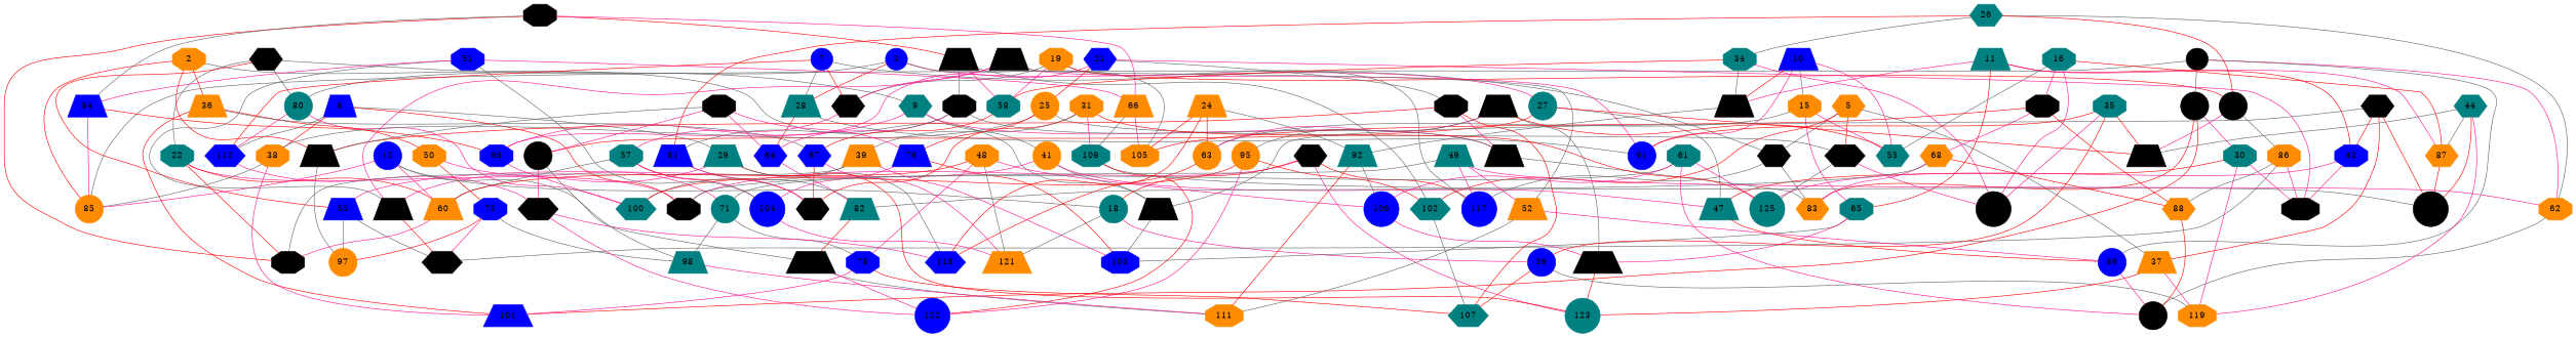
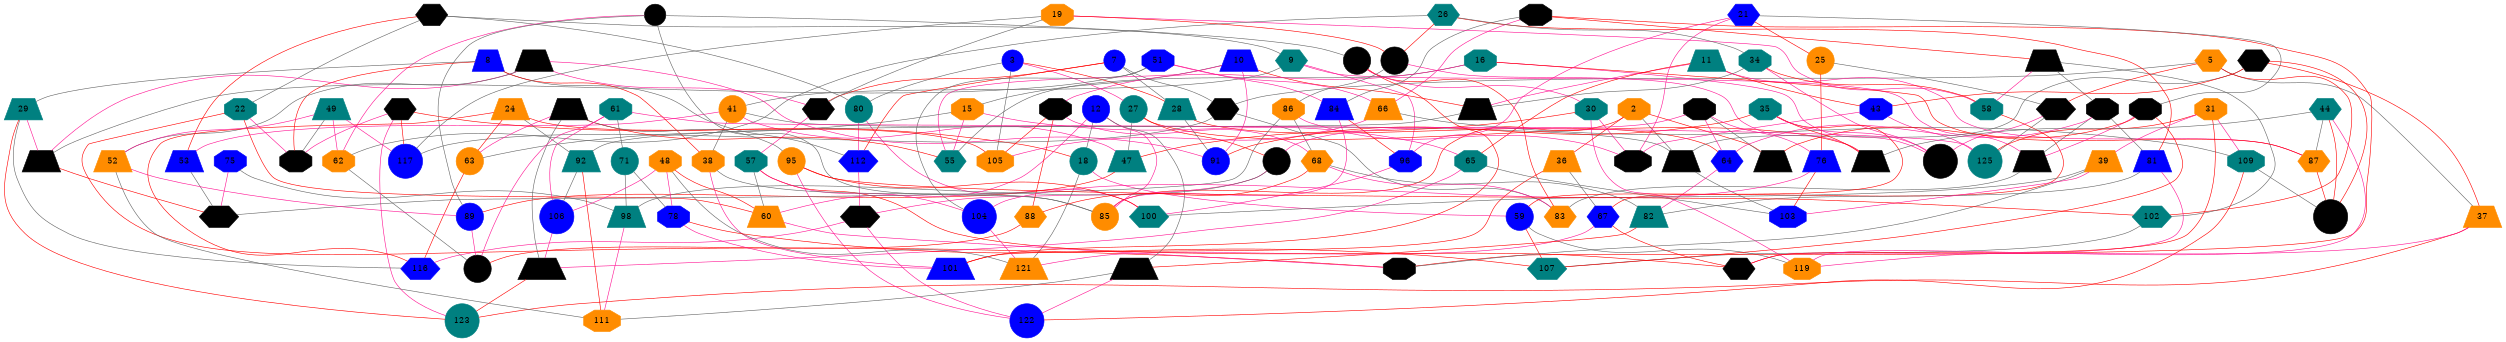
  graph {
    node [color=black shape=octagon style=filled]
    edge [color=deeppink]
    1 [shape=hexagon]
    9 [color=teal shape=hexagon]
    22 [color=teal]
    53 [color=blue shape=trapezium]
    80 [color=teal shape=circle]
    41 [color=darkorange shape=circle]
    79 [shape=trapezium]
    96 [color=blue]
    90
    60 [color=darkorange shape=trapezium]
    77
-   97 [color=darkorange shape=circle]
    124 [shape=hexagon]
    112 [color=blue shape=hexagon]
    100 [color=teal shape=hexagon]
    2 [color=darkorange]
    36 [color=darkorange shape=trapezium]
    72 [shape=trapezium]
    94 [shape=trapezium]
    85 [color=darkorange shape=circle]
-   50 [color=darkorange]
    101 [color=blue shape=trapezium]
    67 [color=blue shape=hexagon]
    71 [color=teal shape=circle]
    75 [color=blue]
    103 [color=blue]
    3 [color=blue shape=circle]
    27 [color=teal shape=circle]
    28 [color=teal shape=trapezium]
    105 [color=darkorange]
    47 [color=teal shape=trapezium]
    73 [shape=trapezium]
    74 [shape=circle]
    91 [color=blue shape=circle]
    64 [color=blue shape=hexagon]
    4 [shape=hexagon]
    18 [color=teal shape=circle]
    117 [color=blue shape=circle]
    123 [color=teal shape=circle]
    59 [color=blue shape=circle]
    121 [color=darkorange shape=trapezium]
    5 [color=darkorange shape=hexagon]
    37 [color=darkorange shape=trapezium]
    70 [shape=hexagon]
    102 [color=teal shape=hexagon]
    114 [shape=hexagon]
    119 [color=darkorange]
    83 [color=darkorange shape=hexagon]
    107 [color=teal shape=hexagon]
    118 [shape=circle]
    125 [color=teal shape=circle]
    6 [shape=circle]
    14 [shape=circle]
    62 [color=darkorange]
    89 [color=blue shape=circle]
    30 [color=teal]
    93 [shape=circle]
    7 [color=blue shape=circle]
    42 [shape=hexagon]
    57 [color=teal]
    115 [shape=hexagon]
    8 [color=blue shape=trapezium]
    29 [color=teal shape=trapezium]
    38 [color=darkorange]
    56 [shape=trapezium]
    116 [color=blue shape=hexagon]
    10 [color=blue shape=trapezium]
    15 [color=darkorange]
    55 [color=teal shape=hexagon]
    69 [shape=trapezium]
    65 [color=teal]
    63 [color=darkorange shape=circle]
    92 [color=teal shape=trapezium]
    11 [color=teal shape=trapezium]
    43 [color=blue]
    87 [color=darkorange shape=hexagon]
    120
    113 [shape=trapezium]
    110 [shape=circle]
    12 [color=blue shape=circle]
    108 [shape=trapezium]
    111 [color=darkorange]
    122 [color=blue shape=circle]
    17 [shape=trapezium]
    13
    66 [color=darkorange shape=trapezium]
    84 [color=blue shape=trapezium]
    20
    58 [color=teal]
    109 [color=teal]
    16 [color=teal]
    40
    68 [color=darkorange shape=hexagon]
    88 [color=darkorange shape=hexagon]
    81 [color=blue shape=trapezium]
    19 [color=darkorange]
    54 [shape=circle]
    86 [color=darkorange]
    82 [color=teal shape=trapezium]
    99 [shape=hexagon]
    21 [color=blue shape=hexagon]
    25 [color=darkorange shape=circle]
    45
    76 [color=blue shape=trapezium]
    23 [shape=trapezium]
    52 [color=darkorange shape=trapezium]
    24 [color=darkorange shape=trapezium]
    106 [color=blue shape=circle]
    104 [color=blue shape=circle]
    26 [color=teal shape=hexagon]
    34 [color=teal]
    98 [color=teal shape=trapezium]
    31 [color=darkorange]
    39 [color=darkorange shape=trapezium]
    32 [shape=hexagon]
    33 [shape=trapezium]
    95 [color=darkorange shape=circle]
    35 [color=teal]
    44 [color=teal shape=hexagon]
    46
    48 [color=darkorange]
    78 [color=blue]
    49 [color=teal shape=trapezium]
    51 [color=blue]
    61 [color=teal]
    1 -- 9 [color=gray40]
    1 -- 22 [color=gray40]
    1 -- 53 [color=red]
    1 -- 80 [color=gray40]
    9 -- 41 [color=gray40]
    9 -- 79
    9 -- 96
    22 -- 90
    22 -- 60 [color=red]
    22 -- 77 [color=red]
-   53 -- 97 [color=gray40]
    53 -- 124 [color=gray40]
    80 -- 112
    80 -- 100
    41 -- 53
    41 -- 94 [color=gray40]
    41 -- 47
    79 -- 83 [color=gray40]
    96 -- 100
    60 -- 77
    112 -- 115
    2 -- 36 [color=red]
    2 -- 72 [color=red]
    2 -- 94 [color=gray40]
    2 -- 85 [color=red]
-   36 -- 50 [color=red]
    36 -- 101 [color=red]
    36 -- 67 [color=gray40]
-   72 -- 97 [color=gray40]
    94 -- 103 [color=gray40]
-   50 -- 71
-   50 -- 75 [color=red]
    67 -- 121
    67 -- 99 [color=red]
    71 -- 98 [color=gray40]
    71 -- 78 [color=gray40]
-   75 -- 97 [color=red]
    75 -- 124
    75 -- 98 [color=gray40]
    3 -- 80 [color=gray40]
    3 -- 27
    3 -- 28 [color=red]
    3 -- 105 [color=gray40]
    27 -- 47 [color=gray40]
    27 -- 73 [color=red]
    27 -- 74 [color=red]
    28 -- 91 [color=gray40]
    28 -- 64 [color=red]
    47 -- 89 [color=red]
    74 -- 115
    74 -- 98 [color=gray40]
    64 -- 82
    4 -- 90
    4 -- 18 [color=red]
    4 -- 117 [color=red]
    4 -- 123
    18 -- 59
    18 -- 121 [color=gray40]
    59 -- 119 [color=gray40]
    59 -- 107 [color=red]
    5 -- 37 [color=gray40]
    5 -- 70 [color=gray40]
    5 -- 102 [color=red]
    5 -- 114 [color=red]
    37 -- 123 [color=red]
    37 -- 119
    70 -- 117 [color=gray40]
    70 -- 83 [color=gray40]
    102 -- 107 [color=gray40]
    114 -- 118
    114 -- 125 [color=gray40]
    6 -- 85 [color=gray40]
    6 -- 14 [color=gray40]
    6 -- 62
    6 -- 89 [color=gray40]
    14 -- 101 [color=red]
    14 -- 83 [color=red]
    14 -- 30
    62 -- 93 [color=gray40]
    89 -- 93
    30 -- 47 [color=red]
    30 -- 119
    30 -- 120
    7 -- 112 [color=red]
    7 -- 28 [color=gray40]
    7 -- 70 [color=gray40]
    7 -- 42 [color=red]
    42 -- 57
    57 -- 60 [color=gray40]
    57 -- 99 [color=red]
    57 -- 104
    115 -- 116
    115 -- 122
    8 -- 90 [color=red]
    8 -- 112 [color=gray40]
    8 -- 29 [color=gray40]
    8 -- 38 [color=red]
    29 -- 123 [color=red]
    29 -- 56
    29 -- 116 [color=gray40]
    38 -- 85 [color=gray40]
    38 -- 101
    56 -- 124 [color=red]
    10 -- 91
    10 -- 15 [color=gray40]
    10 -- 55
    10 -- 69 [color=red]
    15 -- 55
    15 -- 65
    15 -- 63 [color=gray40]
    69 -- 92 [color=gray40]
    65 -- 103 [color=gray40]
    65 -- 113
    63 -- 116 [color=red]
    92 -- 111 [color=red]
    92 -- 106 [color=gray40]
    11 -- 69
    11 -- 65 [color=red]
    11 -- 43 [color=red]
    11 -- 87
    43 -- 125
    43 -- 120
    87 -- 110 [color=red]
    113 -- 123 [color=red]
    12 -- 60
    12 -- 85
    12 -- 18 [color=gray40]
    12 -- 108 [color=gray40]
    108 -- 111 [color=gray40]
    108 -- 122
    17 -- 102 [color=gray40]
    17 -- 20 [color=gray40]
    17 -- 58
    13 -- 77 [color=red]
    13 -- 17 [color=red]
    13 -- 66
    13 -- 84 [color=gray40]
    66 -- 105
    66 -- 109 [color=gray40]
    84 -- 96 [color=red]
    84 -- 85
    20 -- 79 [color=gray40]
    20 -- 64
    20 -- 81 [color=gray40]
    58 -- 67 [color=red]
    109 -- 110 [color=gray40]
    109 -- 122 [color=red]
    16 -- 118
    16 -- 55 [color=gray40]
    16 -- 87 [color=red]
    16 -- 40
    40 -- 105 [color=red]
    40 -- 68
    40 -- 88 [color=red]
    68 -- 83
    68 -- 88 [color=red]
    68 -- 82 [color=gray40]
    88 -- 93 [color=red]
    81 -- 82 [color=gray40]
    81 -- 99
    19 -- 117 [color=gray40]
    19 -- 42 [color=gray40]
    19 -- 58
    19 -- 54 [color=red]
    54 -- 73
    54 -- 86 [color=gray40]
    86 -- 124 [color=gray40]
    86 -- 120
-   86 -- 88 [color=gray40]
+   86 -- 68 [color=gray40]
    82 -- 108 [color=red]
    21 -- 96
    21 -- 120
    21 -- 25 [color=red]
    21 -- 45 [color=gray40]
    25 -- 114 [color=gray40]
-   25 -- 38 [color=gray40]
+   41 -- 38 [color=gray40]
    25 -- 76 [color=red]
    45 -- 79
    45 -- 72 [color=red]
    45 -- 107 [color=red]
    76 -- 103 [color=red]
    76 -- 104
    23 -- 91
    23 -- 42
    23 -- 56
    23 -- 52 [color=gray40]
    52 -- 89
    52 -- 111 [color=gray40]
    24 -- 105 [color=red]
    24 -- 116 [color=red]
    24 -- 63 [color=red]
    24 -- 92 [color=gray40]
    106 -- 113
    104 -- 121
    26 -- 62 [color=gray40]
    26 -- 81 [color=red]
    26 -- 54 [color=red]
    26 -- 34 [color=gray40]
    34 -- 118
    34 -- 69 [color=gray40]
    34 -- 58 [color=red]
    98 -- 111
    31 -- 125 [color=red]
    31 -- 109
    31 -- 99 [color=red]
-   31 -- 39 [color=gray40]
+   31 -- 39
    39 -- 77 [color=gray40]
    39 -- 100 [color=gray40]
    39 -- 103
    32 -- 94 [color=gray40]
    32 -- 37 [color=red]
    32 -- 43 [color=red]
    32 -- 110 [color=red]
    33 -- 55 [color=red]
    33 -- 63
    33 -- 113 [color=gray40]
    33 -- 95 [color=gray40]
    95 -- 100 [color=red]
    95 -- 102 [color=red]
    95 -- 122
    35 -- 73 [color=red]
    35 -- 91 [color=red]
    35 -- 59 [color=red]
    35 -- 118
    44 -- 73 [color=gray40]
    44 -- 119
    44 -- 87 [color=gray40]
    44 -- 110 [color=red]
    46 -- 72 [color=gray40]
    46 -- 74
    46 -- 64
    46 -- 76
    48 -- 60 [color=red]
    48 -- 121 [color=gray40]
    48 -- 106
    48 -- 78
    78 -- 101
    78 -- 107 [color=red]
    49 -- 90 [color=gray40]
    49 -- 117
    49 -- 62
    49 -- 52
    51 -- 56 [color=gray40]
    51 -- 66
    51 -- 84
    51 -- 104 [color=gray40]
    61 -- 71 [color=gray40]
    61 -- 125
    61 -- 93
    61 -- 106
  }
